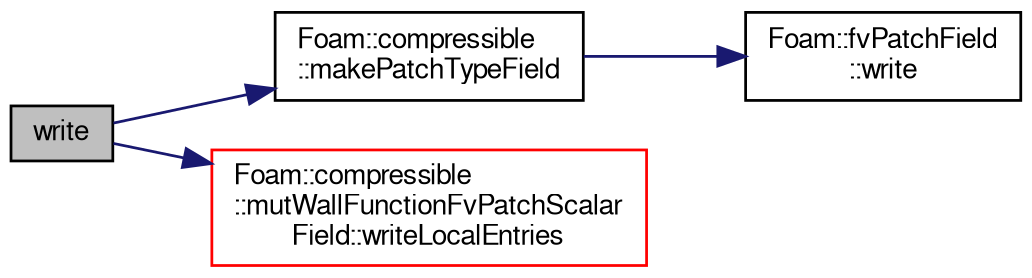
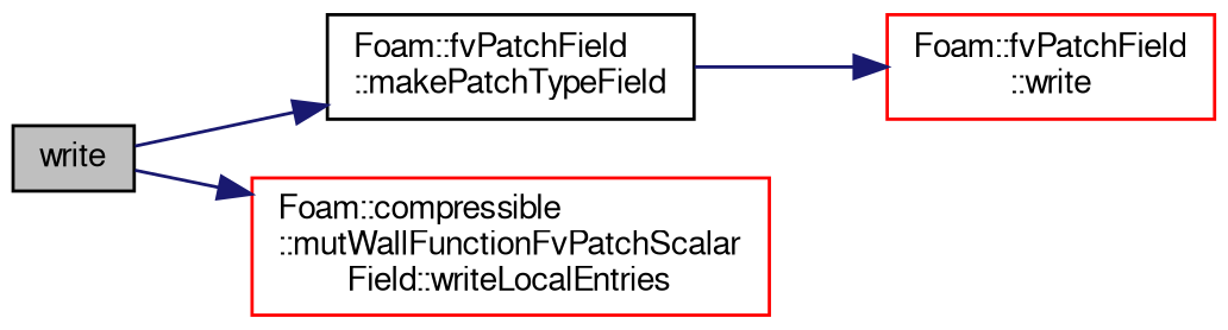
  digraph {
    rankdir=LR
    node [color=black fontname=FreeSans fontsize=10 shape=record]
    edge [color=midnightblue fontname=FreeSans fontsize=10 labelfontname=FreeSans labelfontsize=10 style=solid]
    n1 [fillcolor=grey75 fontcolor=black height=0.2 label=write style=filled width=0.4]
-   n2 [height=0.2 label="Foam::compressible\l::makePatchTypeField" width=0.4]
+   n2 [height=0.2 label="Foam::fvPatchField\l::makePatchTypeField" width=0.4]
    n3 [color=red height=0.2 label="Foam::compressible\l::mutWallFunctionFvPatchScalar\lField::writeLocalEntries" width=0.4]
-   n4 [height=0.2 label="Foam::fvPatchField\l::write" width=0.4]
+   n4 [color=red height=0.2 label="Foam::fvPatchField\l::write" width=0.4]
    n1 -> n2
    n1 -> n3
    n2 -> n4
  }
